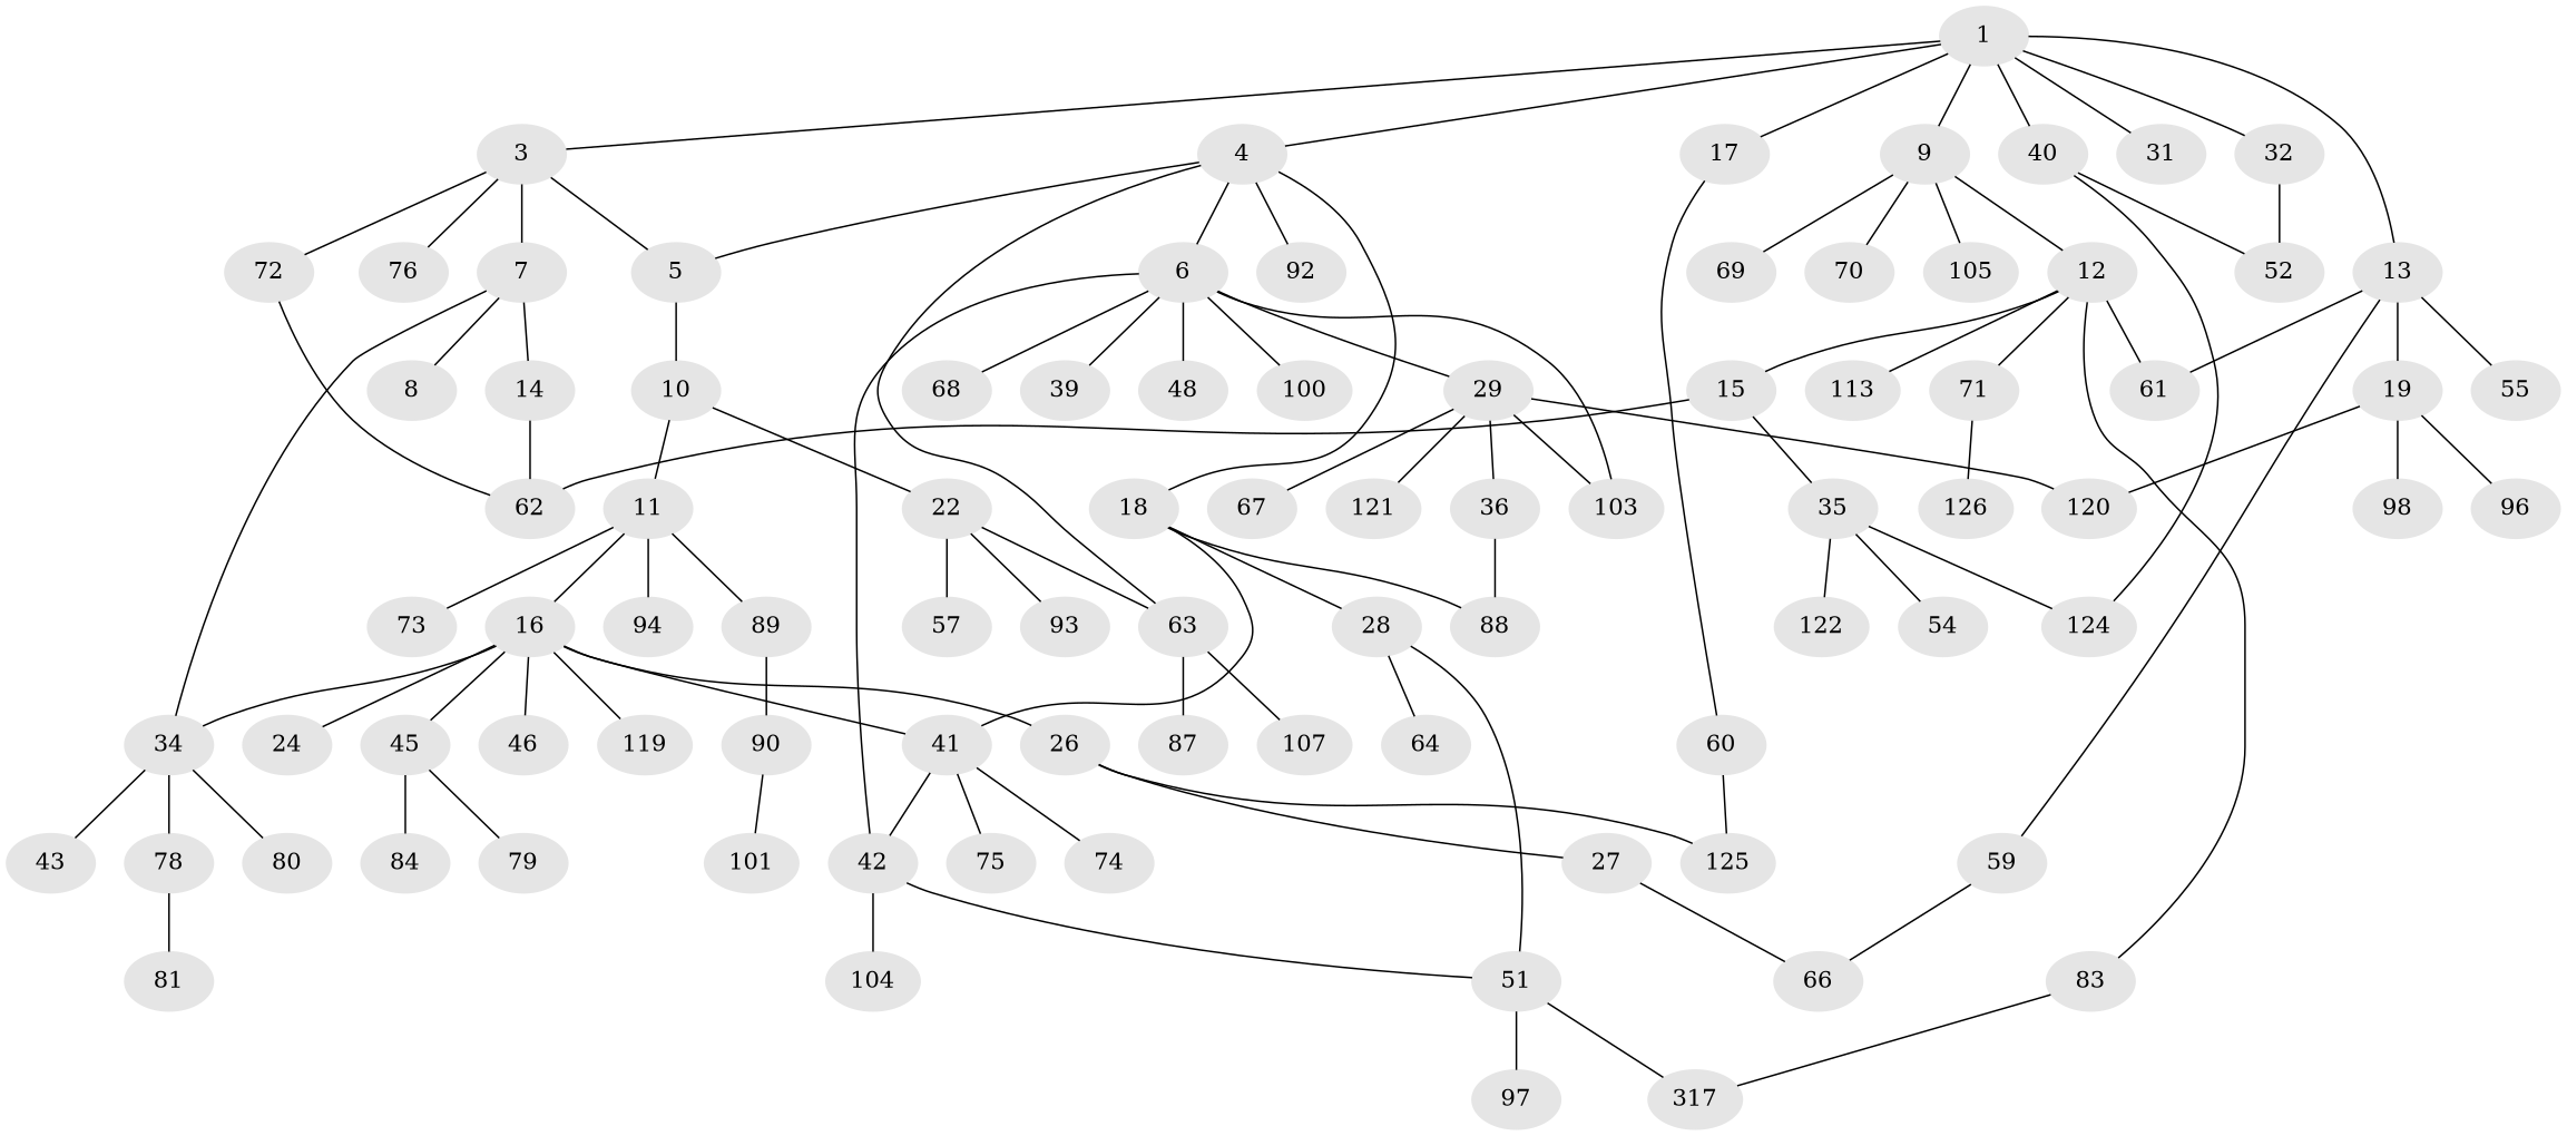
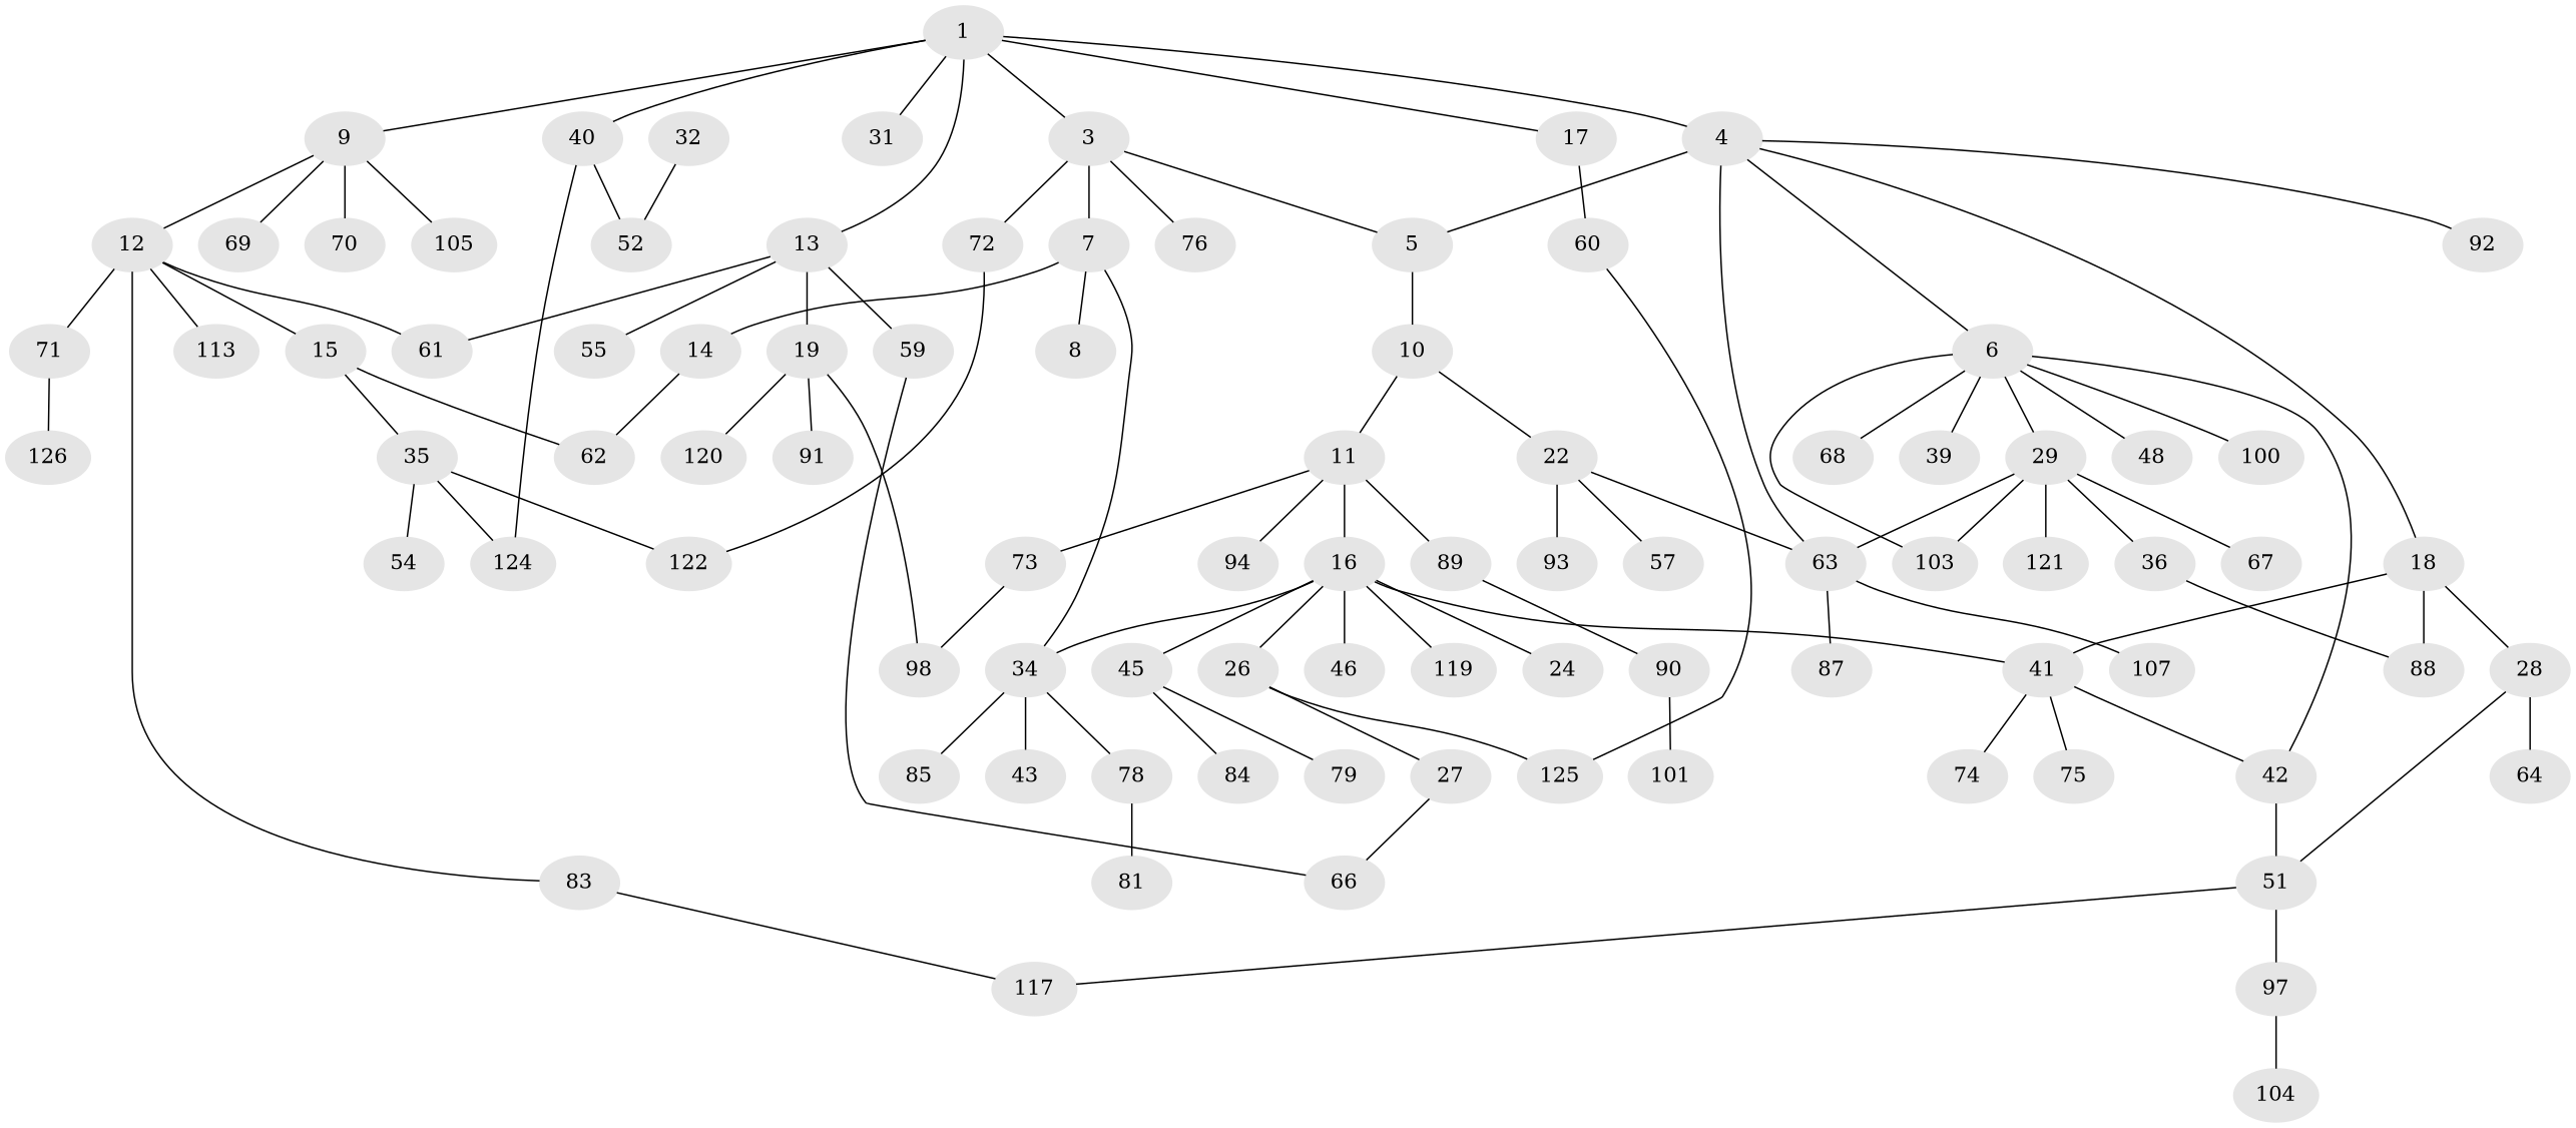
  graph {
    node [color=gray90 style=filled]
    1 [super="+2"]
    3 [super="+44"]
    4 [super="+30"]
    9 [super="+25"]
    13 [super="+20"]
    17 [super="+56"]
    31
    32 [super="+49"]
    40 [super="+58"]
    5
    7
    72 [super="+80"]
    76 [super="+123"]
    6 [super="+38"]
    18 [super="+95"]
    63 [super="+99"]
    92
    12 [super="+23"]
    69
    70
    105
    61 [super="+102"]
    19 [super="+118"]
    55
    59
    60 [super="+82"]
    52
    124
    10 [super="+37"]
    8
    14
    34 [super="+50"]
    122
    68
    29 [super="+65"]
    39
    42
    48
    100
    103
    41 [super="+47"]
    28
    88
    87 [super="+108"]
    107
    11 [super="+33"]
    22 [super="+53"]
    36
    67
    121
    51 [super="+77"]
    62 [super="+109"]
    43 [super="+86"]
    78
-   85 [label=80]
+   85
    15
    71
    83
    113
    16 [super="+21"]
    73
    89 [super="+111"]
    94 [super="+115"]
    57
    93
    24
    26 [super="+112"]
    45
    46
    119
    98
    90
    35 [super="+110"]
    126
-   117 [label=317]
-   91 [label=96]
+   117
+   91
    120
    66
    54
    27 [super="+96"]
    125
    74 [super="+106"]
    75
    79
    84 [super="+116"]
    64
    97
    81
    104
    101
    1 -- 3
    1 -- 4
    1 -- 9
    1 -- 13
    1 -- 17
    1 -- 31
-   1 -- 32
    1 -- 40
    3 -- 5
    3 -- 7
    3 -- 72
    3 -- 76
    4 -- 5
    4 -- 6
    4 -- 18
    4 -- 63
    4 -- 92
    9 -- 12
    9 -- 69
    9 -- 70
    9 -- 105
    13 -- 61
    13 -- 19
    13 -- 55
    13 -- 59
    17 -- 60
    32 -- 52
    40 -- 52
    40 -- 124
    5 -- 10
    7 -- 8
    7 -- 14
    7 -- 34
-   72 -- 62
+   72 -- 122
    6 -- 68
    6 -- 29
    6 -- 39
    6 -- 42
    6 -- 48
    6 -- 100
    6 -- 103
    18 -- 41
    18 -- 28
    18 -- 88
    63 -- 87
    63 -- 107
    12 -- 61
    12 -- 15
    12 -- 71
    12 -- 83
    12 -- 113
    19 -- 98
    19 -- 91
    19 -- 120
    59 -- 66
    60 -- 125
    10 -- 11
    10 -- 22
    14 -- 62
    34 -- 43
    34 -- 78
    34 -- 85
-   29 -- 120
+   29 -- 63
    29 -- 103
    29 -- 36
    29 -- 67
    29 -- 121
    42 -- 51
    41 -- 42
    41 -- 74
    41 -- 75
    28 -- 51
    28 -- 64
    11 -- 16
    11 -- 73
    11 -- 89
    11 -- 94
    22 -- 63
    22 -- 57
    22 -- 93
    36 -- 88
    51 -- 117
    51 -- 97
    78 -- 81
    15 -- 62
    15 -- 35
    71 -- 126
    83 -- 117
    16 -- 34
    16 -- 41
    16 -- 24
    16 -- 26
    16 -- 45
    16 -- 46
    16 -- 119
+   73 -- 98
    89 -- 90
    26 -- 27
    26 -- 125
    45 -- 79
    45 -- 84
    90 -- 101
    35 -- 124
    35 -- 122
    35 -- 54
    27 -- 66
-   42 -- 104
+   97 -- 104
  }
